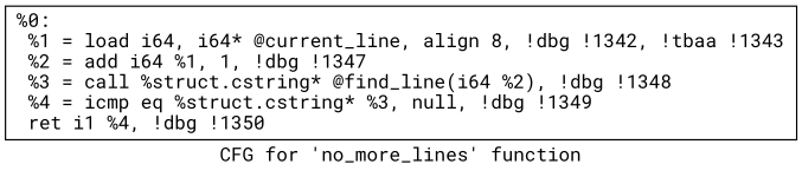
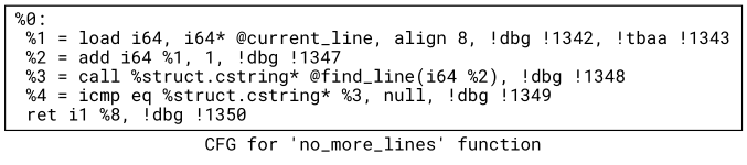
  digraph {
    label="CFG for 'no_more_lines' function"
    fontname="Roboto Mono"
-   n1 [label="{%0:\l  %1 = load i64, i64* @current_line, align 8, !dbg !1342, !tbaa !1343\l  %2 = add i64 %1, 1, !dbg !1347\l  %3 = call %struct.cstring* @find_line(i64 %2), !dbg !1348\l  %4 = icmp eq %struct.cstring* %3, null, !dbg !1349\l  ret i1 %4, !dbg !1350\l}" shape=record fontname="Roboto Mono"]
+   n1 [label="{%0:\l  %1 = load i64, i64* @current_line, align 8, !dbg !1342, !tbaa !1343\l  %2 = add i64 %1, 1, !dbg !1347\l  %3 = call %struct.cstring* @find_line(i64 %2), !dbg !1348\l  %4 = icmp eq %struct.cstring* %3, null, !dbg !1349\l  ret i1 %8, !dbg !1350\l}" shape=record fontname="Roboto Mono"]
  }
